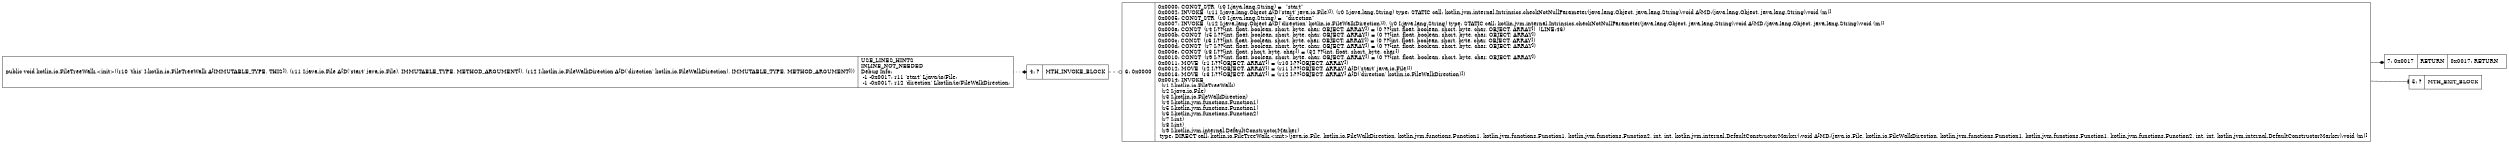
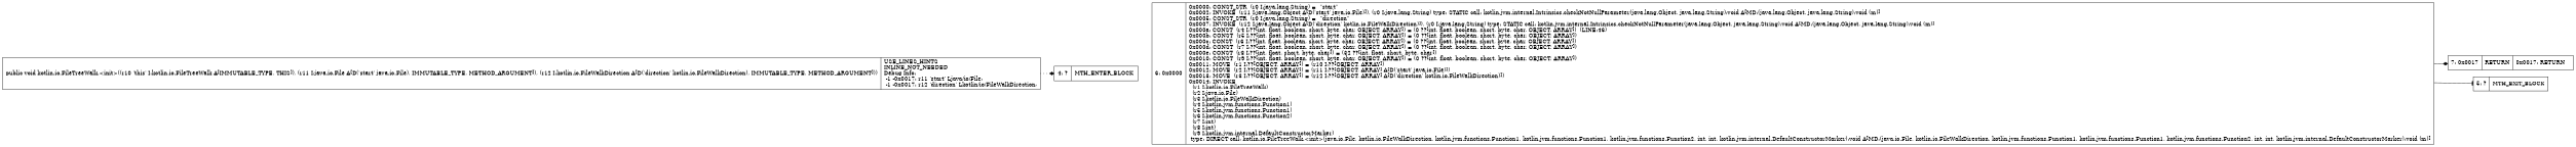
  digraph {
    rankdir=LR
    node [shape=record]
    edge [arrowhead=diamond style=solid]
-   n1 [label="{4\:\ ?|MTH_INVOKE_BLOCK\l}"]
+   n1 [label="{4\:\ ?|MTH_ENTER_BLOCK\l}"]
    n2 [label="{6\:\ 0x0000|0x0000: CONST_STR  (r0 I:java.lang.String) =  \"start\" \l0x0002: INVOKE  (r11 I:java.lang.Object A[D('start' java.io.File)]), (r0 I:java.lang.String) type: STATIC call: kotlin.jvm.internal.Intrinsics.checkNotNullParameter(java.lang.Object, java.lang.String):void A[MD:(java.lang.Object, java.lang.String):void (m)]\l0x0005: CONST_STR  (r0 I:java.lang.String) =  \"direction\" \l0x0007: INVOKE  (r12 I:java.lang.Object A[D('direction' kotlin.io.FileWalkDirection)]), (r0 I:java.lang.String) type: STATIC call: kotlin.jvm.internal.Intrinsics.checkNotNullParameter(java.lang.Object, java.lang.String):void A[MD:(java.lang.Object, java.lang.String):void (m)]\l0x000a: CONST  (r4 I:??[int, float, boolean, short, byte, char, OBJECT, ARRAY]) = (0 ??[int, float, boolean, short, byte, char, OBJECT, ARRAY])  (LINE:46)\l0x000b: CONST  (r5 I:??[int, float, boolean, short, byte, char, OBJECT, ARRAY]) = (0 ??[int, float, boolean, short, byte, char, OBJECT, ARRAY]) \l0x000c: CONST  (r6 I:??[int, float, boolean, short, byte, char, OBJECT, ARRAY]) = (0 ??[int, float, boolean, short, byte, char, OBJECT, ARRAY]) \l0x000d: CONST  (r7 I:??[int, float, boolean, short, byte, char, OBJECT, ARRAY]) = (0 ??[int, float, boolean, short, byte, char, OBJECT, ARRAY]) \l0x000e: CONST  (r8 I:??[int, float, short, byte, char]) = (32 ??[int, float, short, byte, char]) \l0x0010: CONST  (r9 I:??[int, float, boolean, short, byte, char, OBJECT, ARRAY]) = (0 ??[int, float, boolean, short, byte, char, OBJECT, ARRAY]) \l0x0011: MOVE  (r1 I:??[OBJECT, ARRAY]) = (r10 I:??[OBJECT, ARRAY]) \l0x0012: MOVE  (r2 I:??[OBJECT, ARRAY]) = (r11 I:??[OBJECT, ARRAY] A[D('start' java.io.File)]) \l0x0013: MOVE  (r3 I:??[OBJECT, ARRAY]) = (r12 I:??[OBJECT, ARRAY] A[D('direction' kotlin.io.FileWalkDirection)]) \l0x0014: INVOKE  \l  (r1 I:kotlin.io.FileTreeWalk)\l  (r2 I:java.io.File)\l  (r3 I:kotlin.io.FileWalkDirection)\l  (r4 I:kotlin.jvm.functions.Function1)\l  (r5 I:kotlin.jvm.functions.Function1)\l  (r6 I:kotlin.jvm.functions.Function2)\l  (r7 I:int)\l  (r8 I:int)\l  (r9 I:kotlin.jvm.internal.DefaultConstructorMarker)\l type: DIRECT call: kotlin.io.FileTreeWalk.\<init\>(java.io.File, kotlin.io.FileWalkDirection, kotlin.jvm.functions.Function1, kotlin.jvm.functions.Function1, kotlin.jvm.functions.Function2, int, int, kotlin.jvm.internal.DefaultConstructorMarker):void A[MD:(java.io.File, kotlin.io.FileWalkDirection, kotlin.jvm.functions.Function1, kotlin.jvm.functions.Function1, kotlin.jvm.functions.Function2, int, int, kotlin.jvm.internal.DefaultConstructorMarker):void (m)]\l}"]
    n3 [label="{7\:\ 0x0017|RETURN\l|0x0017: RETURN   \l}"]
    n4 [label="{5\:\ ?|MTH_EXIT_BLOCK\l}"]
    n5 [label="{public void kotlin.io.FileTreeWalk.\<init\>((r10 'this' I:kotlin.io.FileTreeWalk A[IMMUTABLE_TYPE, THIS]), (r11 I:java.io.File A[D('start' java.io.File), IMMUTABLE_TYPE, METHOD_ARGUMENT]), (r12 I:kotlin.io.FileWalkDirection A[D('direction' kotlin.io.FileWalkDirection), IMMUTABLE_TYPE, METHOD_ARGUMENT]))  | USE_LINES_HINTS\lINLINE_NOT_NEEDED\lDebug Info:\l  \-1 \-0x0017: r11 'start' Ljava\/io\/File;\l  \-1 \-0x0017: r12 'direction' Lkotlin\/io\/FileWalkDirection;\l}"]
-   n1 -> n2 [arrowhead=odot style=dashed]
    n2 -> n3
    n2 -> n4 [arrowhead=tee]
    n5 -> n1 [style=dotted]
  }
